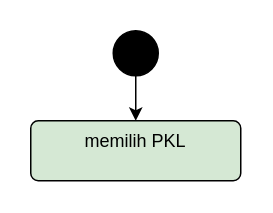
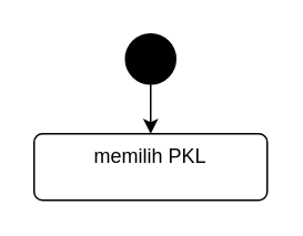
  <mxCell id="0" />
  <mxCell id="1" parent="0" />
  <mxCell id="2" value="" style="edgeStyle=none;html=1;" edge="1" parent="1" source="3" target="4"><mxGeometry relative="1" as="geometry" /></mxCell>
  <mxCell id="3" value="" style="ellipse;fillColor=strokeColor;html=1;" vertex="1" parent="1"><mxGeometry x="75" y="20" width="30" height="30" as="geometry" /></mxCell>
- <mxCell id="4" value="memilih PKL" style="html=1;align=center;verticalAlign=top;rounded=1;absoluteArcSize=1;arcSize=10;dashed=0;whiteSpace=wrap;fillColor=#d5e8d4;" vertex="1" parent="1"><mxGeometry x="20" y="80" width="140" height="40" as="geometry" /></mxCell>
+ <mxCell id="4" value="memilih PKL" style="html=1;align=center;verticalAlign=top;rounded=1;absoluteArcSize=1;arcSize=10;dashed=0;whiteSpace=wrap;" vertex="1" parent="1"><mxGeometry x="20" y="80" width="140" height="40" as="geometry" /></mxCell>
